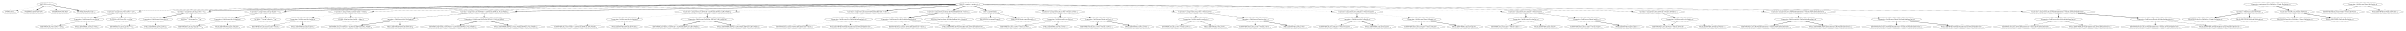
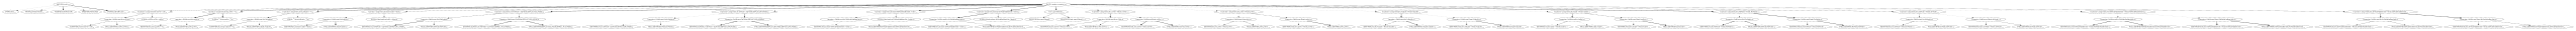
  digraph {
    fontname=Ubuntu
    node [fontname=Ubuntu]
    edge [fontname=Ubuntu style=solid]
    n1 [label=<(METHOD,&lt;init&gt;)<SUB>112</SUB>>]
    n2 [label=<(PARAM,this)<SUB>112</SUB>>]
+   n3 [label=<(PARAM,ZipFileSet fileset)<SUB>112</SUB>>]
    n4 [label=<(MODIFIER,CONSTRUCTOR)>]
    n5 [label=<(MODIFIER,PROTECTED)>]
    n6 [label=<(METHOD_RETURN,void)<SUB>122</SUB>>]
    n7 [label=<(BLOCK,&lt;empty&gt;,&lt;empty&gt;)<SUB>112</SUB>>]
    n8 [label=<(&lt;operator&gt;.assignment,File srcFile = null)<SUB>94</SUB>>]
    n9 [label=<(&lt;operator&gt;.assignment,String prefix = &quot;&quot;)<SUB>95</SUB>>]
    n10 [label=<(&lt;operator&gt;.assignment,String fullpath = &quot;&quot;)<SUB>96</SUB>>]
    n11 [label=<(&lt;operator&gt;.assignment,boolean hasDir = false)<SUB>97</SUB>>]
    n12 [label=<(&lt;operator&gt;.assignment,int fileMode = ZipFileSet.DEFAULT_FILE_MODE)<SUB>98</SUB>>]
    n13 [label=<(&lt;operator&gt;.assignment,int dirMode = ZipFileSet.DEFAULT_DIR_MODE)<SUB>99</SUB>>]
    n14 [label=<(&lt;operator&gt;.assignment,boolean fileModeHasBeenSet = false)<SUB>101</SUB>>]
    n15 [label=<(&lt;operator&gt;.assignment,boolean dirModeHasBeenSet = false)<SUB>102</SUB>>]
    n16 [label=<(&lt;init&gt;,super(fileset);)<SUB>113</SUB>>]
    n17 [label=<(&lt;operator&gt;.assignment,this.srcFile = fileset.srcFile)<SUB>114</SUB>>]
    n18 [label=<(&lt;operator&gt;.assignment,this.prefix = fileset.prefix)<SUB>115</SUB>>]
    n19 [label=<(&lt;operator&gt;.assignment,this.fullpath = fileset.fullpath)<SUB>116</SUB>>]
    n20 [label=<(&lt;operator&gt;.assignment,this.hasDir = fileset.hasDir)<SUB>117</SUB>>]
    n21 [label=<(&lt;operator&gt;.assignment,this.fileMode = fileset.fileMode)<SUB>118</SUB>>]
    n22 [label=<(&lt;operator&gt;.assignment,this.dirMode = fileset.dirMode)<SUB>119</SUB>>]
    n23 [label=<(&lt;operator&gt;.assignment,this.fileModeHasBeenSet = fileset.fileModeHasBeenSet)<SUB>120</SUB>>]
    n24 [label=<(&lt;operator&gt;.assignment,this.dirModeHasBeenSet = fileset.dirModeHasBeenSet)<SUB>121</SUB>>]
    n25 [label=<(&lt;operator&gt;.fieldAccess,this.srcFile)<SUB>94</SUB>>]
    n26 [label=<(LITERAL,null,File srcFile = null)<SUB>94</SUB>>]
    n27 [label=<(&lt;operator&gt;.fieldAccess,this.prefix)<SUB>95</SUB>>]
    n28 [label=<(LITERAL,&quot;&quot;,String prefix = &quot;&quot;)<SUB>95</SUB>>]
    n29 [label=<(&lt;operator&gt;.fieldAccess,this.fullpath)<SUB>96</SUB>>]
    n30 [label=<(LITERAL,&quot;&quot;,String fullpath = &quot;&quot;)<SUB>96</SUB>>]
    n31 [label=<(&lt;operator&gt;.fieldAccess,this.hasDir)<SUB>97</SUB>>]
    n32 [label=<(LITERAL,false,boolean hasDir = false)<SUB>97</SUB>>]
    n33 [label=<(&lt;operator&gt;.fieldAccess,this.fileMode)<SUB>98</SUB>>]
    n34 [label=<(&lt;operator&gt;.fieldAccess,ZipFileSet.DEFAULT_FILE_MODE)<SUB>98</SUB>>]
    n35 [label=<(&lt;operator&gt;.fieldAccess,this.dirMode)<SUB>99</SUB>>]
    n36 [label=<(&lt;operator&gt;.fieldAccess,ZipFileSet.DEFAULT_DIR_MODE)<SUB>99</SUB>>]
    n37 [label=<(&lt;operator&gt;.fieldAccess,this.fileModeHasBeenSet)<SUB>101</SUB>>]
+   n38 [label=<(LITERAL,false,boolean fileModeHasBeenSet = false)<SUB>101</SUB>>]
    n39 [label=<(&lt;operator&gt;.fieldAccess,this.dirModeHasBeenSet)<SUB>102</SUB>>]
    n40 [label=<(LITERAL,false,boolean dirModeHasBeenSet = false)<SUB>107</SUB>>]
    n41 [label=<(IDENTIFIER,this,super(fileset);)>]
    n42 [label=<(IDENTIFIER,fileset,super(fileset);)<SUB>113</SUB>>]
    n43 [label=<(&lt;operator&gt;.fieldAccess,this.srcFile)<SUB>114</SUB>>]
    n44 [label=<(&lt;operator&gt;.fieldAccess,fileset.srcFile)<SUB>114</SUB>>]
    n45 [label=<(&lt;operator&gt;.fieldAccess,this.prefix)<SUB>115</SUB>>]
    n46 [label=<(&lt;operator&gt;.fieldAccess,fileset.prefix)<SUB>115</SUB>>]
    n47 [label=<(&lt;operator&gt;.fieldAccess,this.fullpath)<SUB>116</SUB>>]
    n48 [label=<(&lt;operator&gt;.fieldAccess,fileset.fullpath)<SUB>116</SUB>>]
    n49 [label=<(&lt;operator&gt;.fieldAccess,this.hasDir)<SUB>117</SUB>>]
    n50 [label=<(&lt;operator&gt;.fieldAccess,fileset.hasDir)<SUB>117</SUB>>]
    n51 [label=<(&lt;operator&gt;.fieldAccess,this.fileMode)<SUB>118</SUB>>]
    n52 [label=<(&lt;operator&gt;.fieldAccess,fileset.fileMode)<SUB>118</SUB>>]
    n53 [label=<(&lt;operator&gt;.fieldAccess,this.dirMode)<SUB>119</SUB>>]
    n54 [label=<(&lt;operator&gt;.fieldAccess,fileset.dirMode)<SUB>119</SUB>>]
    n55 [label=<(&lt;operator&gt;.fieldAccess,this.fileModeHasBeenSet)<SUB>120</SUB>>]
    n56 [label=<(&lt;operator&gt;.fieldAccess,fileset.fileModeHasBeenSet)<SUB>120</SUB>>]
    n57 [label=<(&lt;operator&gt;.fieldAccess,this.dirModeHasBeenSet)<SUB>121</SUB>>]
    n58 [label=<(&lt;operator&gt;.fieldAccess,fileset.dirModeHasBeenSet)<SUB>121</SUB>>]
    n59 [label=<(IDENTIFIER,this,File srcFile = null)<SUB>94</SUB>>]
    n60 [label=<(FIELD_IDENTIFIER,srcFile,srcFile)<SUB>94</SUB>>]
    n61 [label=<(IDENTIFIER,this,String prefix = &quot;&quot;)<SUB>95</SUB>>]
    n62 [label=<(FIELD_IDENTIFIER,prefix,prefix)<SUB>95</SUB>>]
    n63 [label=<(IDENTIFIER,this,String fullpath = &quot;&quot;)<SUB>96</SUB>>]
    n64 [label=<(FIELD_IDENTIFIER,fullpath,fullpath)<SUB>96</SUB>>]
    n65 [label=<(IDENTIFIER,this,boolean hasDir = false)<SUB>97</SUB>>]
    n66 [label=<(FIELD_IDENTIFIER,hasDir,hasDir)<SUB>97</SUB>>]
    n67 [label=<(IDENTIFIER,this,int fileMode = ZipFileSet.DEFAULT_FILE_MODE)<SUB>98</SUB>>]
    n68 [label=<(FIELD_IDENTIFIER,fileMode,fileMode)<SUB>98</SUB>>]
    n69 [label=<(IDENTIFIER,ZipFileSet,int fileMode = ZipFileSet.DEFAULT_FILE_MODE)<SUB>98</SUB>>]
    n70 [label=<(FIELD_IDENTIFIER,DEFAULT_FILE_MODE,DEFAULT_FILE_MODE)<SUB>98</SUB>>]
    n71 [label=<(IDENTIFIER,this,int dirMode = ZipFileSet.DEFAULT_DIR_MODE)<SUB>99</SUB>>]
    n72 [label=<(FIELD_IDENTIFIER,dirMode,dirMode)<SUB>99</SUB>>]
    n73 [label=<(IDENTIFIER,ZipFileSet,int dirMode = ZipFileSet.DEFAULT_DIR_MODE)<SUB>99</SUB>>]
    n74 [label=<(FIELD_IDENTIFIER,DEFAULT_DIR_MODE,DEFAULT_DIR_MODE)<SUB>99</SUB>>]
    n75 [label=<(IDENTIFIER,this,boolean fileModeHasBeenSet = false)<SUB>101</SUB>>]
    n76 [label=<(FIELD_IDENTIFIER,fileModeHasBeenSet,fileModeHasBeenSet)<SUB>101</SUB>>]
    n77 [label=<(IDENTIFIER,this,boolean dirModeHasBeenSet = false)<SUB>102</SUB>>]
    n78 [label=<(FIELD_IDENTIFIER,dirModeHasBeenSet,dirModeHasBeenSet)<SUB>102</SUB>>]
    n79 [label=<(IDENTIFIER,this,this.srcFile = fileset.srcFile)<SUB>114</SUB>>]
    n80 [label=<(FIELD_IDENTIFIER,srcFile,srcFile)<SUB>114</SUB>>]
    n81 [label=<(IDENTIFIER,fileset,this.srcFile = fileset.srcFile)<SUB>114</SUB>>]
    n82 [label=<(FIELD_IDENTIFIER,srcFile,srcFile)<SUB>114</SUB>>]
    n83 [label=<(IDENTIFIER,this,this.prefix = fileset.prefix)<SUB>115</SUB>>]
    n84 [label=<(FIELD_IDENTIFIER,prefix,prefix)<SUB>115</SUB>>]
    n85 [label=<(IDENTIFIER,fileset,this.prefix = fileset.prefix)<SUB>115</SUB>>]
    n86 [label=<(FIELD_IDENTIFIER,prefix,prefix)<SUB>115</SUB>>]
    n87 [label=<(IDENTIFIER,this,this.fullpath = fileset.fullpath)<SUB>116</SUB>>]
    n88 [label=<(FIELD_IDENTIFIER,fullpath,fullpath)<SUB>116</SUB>>]
    n89 [label=<(IDENTIFIER,fileset,this.fullpath = fileset.fullpath)<SUB>116</SUB>>]
    n90 [label=<(FIELD_IDENTIFIER,fullpath,fullpath)<SUB>116</SUB>>]
    n91 [label=<(IDENTIFIER,this,this.hasDir = fileset.hasDir)<SUB>117</SUB>>]
    n92 [label=<(FIELD_IDENTIFIER,hasDir,hasDir)<SUB>117</SUB>>]
    n93 [label=<(IDENTIFIER,fileset,this.hasDir = fileset.hasDir)<SUB>117</SUB>>]
    n94 [label=<(FIELD_IDENTIFIER,hasDir,hasDir)<SUB>117</SUB>>]
    n95 [label=<(IDENTIFIER,this,this.fileMode = fileset.fileMode)<SUB>118</SUB>>]
    n96 [label=<(FIELD_IDENTIFIER,fileMode,fileMode)<SUB>118</SUB>>]
    n97 [label=<(IDENTIFIER,fileset,this.fileMode = fileset.fileMode)<SUB>118</SUB>>]
    n98 [label=<(FIELD_IDENTIFIER,fileMode,fileMode)<SUB>118</SUB>>]
    n99 [label=<(IDENTIFIER,this,this.dirMode = fileset.dirMode)<SUB>119</SUB>>]
    n100 [label=<(FIELD_IDENTIFIER,dirMode,dirMode)<SUB>119</SUB>>]
    n101 [label=<(IDENTIFIER,fileset,this.dirMode = fileset.dirMode)<SUB>119</SUB>>]
    n102 [label=<(FIELD_IDENTIFIER,dirMode,dirMode)<SUB>119</SUB>>]
    n103 [label=<(IDENTIFIER,this,this.fileModeHasBeenSet = fileset.fileModeHasBeenSet)<SUB>120</SUB>>]
    n104 [label=<(FIELD_IDENTIFIER,fileModeHasBeenSet,fileModeHasBeenSet)<SUB>120</SUB>>]
    n105 [label=<(IDENTIFIER,fileset,this.fileModeHasBeenSet = fileset.fileModeHasBeenSet)<SUB>120</SUB>>]
    n106 [label=<(FIELD_IDENTIFIER,fileModeHasBeenSet,fileModeHasBeenSet)<SUB>120</SUB>>]
    n107 [label=<(IDENTIFIER,this,this.dirModeHasBeenSet = fileset.dirModeHasBeenSet)<SUB>121</SUB>>]
    n108 [label=<(FIELD_IDENTIFIER,dirModeHasBeenSet,dirModeHasBeenSet)<SUB>121</SUB>>]
    n109 [label=<(IDENTIFIER,fileset,this.dirModeHasBeenSet = fileset.dirModeHasBeenSet)<SUB>121</SUB>>]
    n110 [label=<(FIELD_IDENTIFIER,dirModeHasBeenSet,dirModeHasBeenSet)<SUB>121</SUB>>]
    n1 -> n2 [style=dotted]
+   n1 -> n3 [style=dotted]
    n1 -> n4 [style=bold]
    n1 -> n5 [style=dotted]
    n1 -> n6 [style=bold]
    n7 -> n8
    n7 -> n9 [style=bold]
    n7 -> n10 [style=bold]
    n7 -> n11
    n7 -> n12 [style=bold]
    n7 -> n13 [style=dotted]
    n7 -> n14 [style=bold]
    n7 -> n15 [style=bold]
    n7 -> n16 [style=bold]
    n7 -> n17 [style=dotted]
    n7 -> n18 [style=dotted]
    n7 -> n19 [style=dotted]
    n7 -> n20 [style=dotted]
+   n7 -> n21 [style=bold]
    n7 -> n22
    n7 -> n23 [style=dotted]
    n7 -> n24
    n8 -> n25
    n8 -> n26
    n9 -> n27 [style=bold]
    n9 -> n28 [style=bold]
    n10 -> n29
    n10 -> n30 [style=dotted]
    n11 -> n31 [style=dotted]
    n11 -> n32
    n12 -> n33
    n12 -> n34
    n13 -> n35 [style=dotted]
    n13 -> n36 [style=bold]
    n14 -> n37 [style=dotted]
+   n14 -> n38
    n15 -> n39 [style=bold]
    n15 -> n40
    n16 -> n41
    n16 -> n42
    n17 -> n43 [style=bold]
    n17 -> n44 [style=dotted]
    n18 -> n45 [style=dotted]
    n18 -> n46
    n19 -> n47 [style=bold]
    n19 -> n48 [style=dotted]
    n20 -> n49 [style=bold]
    n20 -> n50
    n21 -> n51 [style=dotted]
    n21 -> n52 [style=bold]
    n22 -> n53
-   n22 -> n99 [style=dotted]
+   n22 -> n54 [style=dotted]
    n23 -> n55 [style=dotted]
    n23 -> n56 [style=dotted]
    n24 -> n57 [style=bold]
    n24 -> n58 [style=bold]
    n25 -> n59
    n25 -> n60
    n27 -> n61 [style=dotted]
    n27 -> n62 [style=dotted]
    n29 -> n63
    n29 -> n64 [style=dotted]
    n31 -> n65
    n31 -> n66 [style=bold]
    n33 -> n67 [style=bold]
    n33 -> n68
    n34 -> n69 [style=bold]
    n34 -> n70 [style=bold]
    n35 -> n71 [style=dotted]
    n35 -> n72
    n36 -> n73 [style=bold]
    n36 -> n74 [style=bold]
    n37 -> n75 [style=dotted]
    n37 -> n76 [style=dotted]
    n39 -> n77 [style=dotted]
    n39 -> n78
    n43 -> n79
    n43 -> n80
    n44 -> n81 [style=bold]
    n44 -> n82 [style=bold]
    n45 -> n83
    n45 -> n84
    n46 -> n85 [style=dotted]
    n46 -> n86 [style=bold]
    n47 -> n87
    n47 -> n88 [style=bold]
    n48 -> n89
    n48 -> n90 [style=bold]
    n49 -> n91
    n49 -> n92 [style=dotted]
    n50 -> n93 [style=dotted]
    n50 -> n94 [style=bold]
    n51 -> n95 [style=bold]
    n51 -> n96 [style=bold]
    n52 -> n97
    n52 -> n98 [style=bold]
    n53 -> n99
    n53 -> n100 [style=dotted]
    n54 -> n101
    n54 -> n102
    n55 -> n103 [style=bold]
    n55 -> n104 [style=bold]
    n56 -> n105 [style=bold]
    n56 -> n106 [style=bold]
    n57 -> n107
    n57 -> n108
    n58 -> n109
    n58 -> n110
  }
